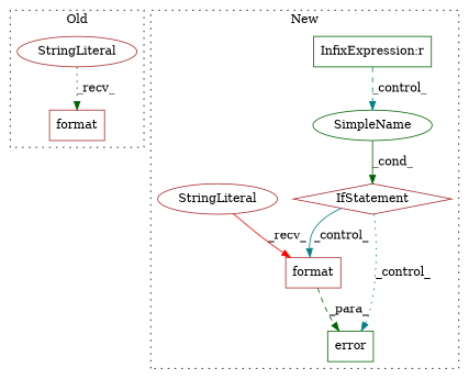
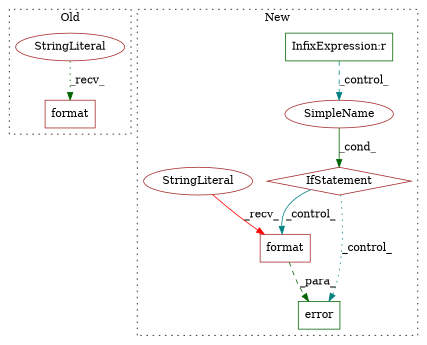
  digraph {
    node [a=32 color=brown l="7,1" shape=box]
    edge [color=darkgreen style=solid]
    n1 [label=format s="13019,13068"]
    n2 [a=45 l=48 label=StringLiteral s=12970 shape=ellipse]
    n3 [color=darkgreen l="6,1" label=error s="14011,14098"]
    n4 [a=25 l="4,2" label=IfStatement s="13548,13586" shape=diamond]
-   n5 [a=42 color=darkgreen label=SimpleName shape=ellipse l=""]
+   n5 [a=42 label=SimpleName shape=ellipse l=""]
    n6 [a=27 color=darkgreen l=4 label="InfixExpression:r" s=13574]
    n7 [label=format s="14087,14097"]
    n8 [a=45 l=69 label=StringLiteral s=14017 shape=ellipse]
    subgraph cluster_1 {
      label=Old
      style=dotted
      n1
      n2
    }
    subgraph cluster_2 {
      label=New
      style=dotted
      n3
      n4
      n5
      n6
      n7
      n8
    }
    n2 -> n1 [label=_recv_ style=dotted]
    n4 -> n3 [color=teal label=_control_ style=dotted]
    n4 -> n7 [color=teal label=_control_]
    n5 -> n4 [label=_cond_]
    n6 -> n5 [color=teal label=_control_ style=dashed]
    n7 -> n3 [label=_para_ style=dashed]
    n8 -> n7 [color=red label=_recv_]
  }
